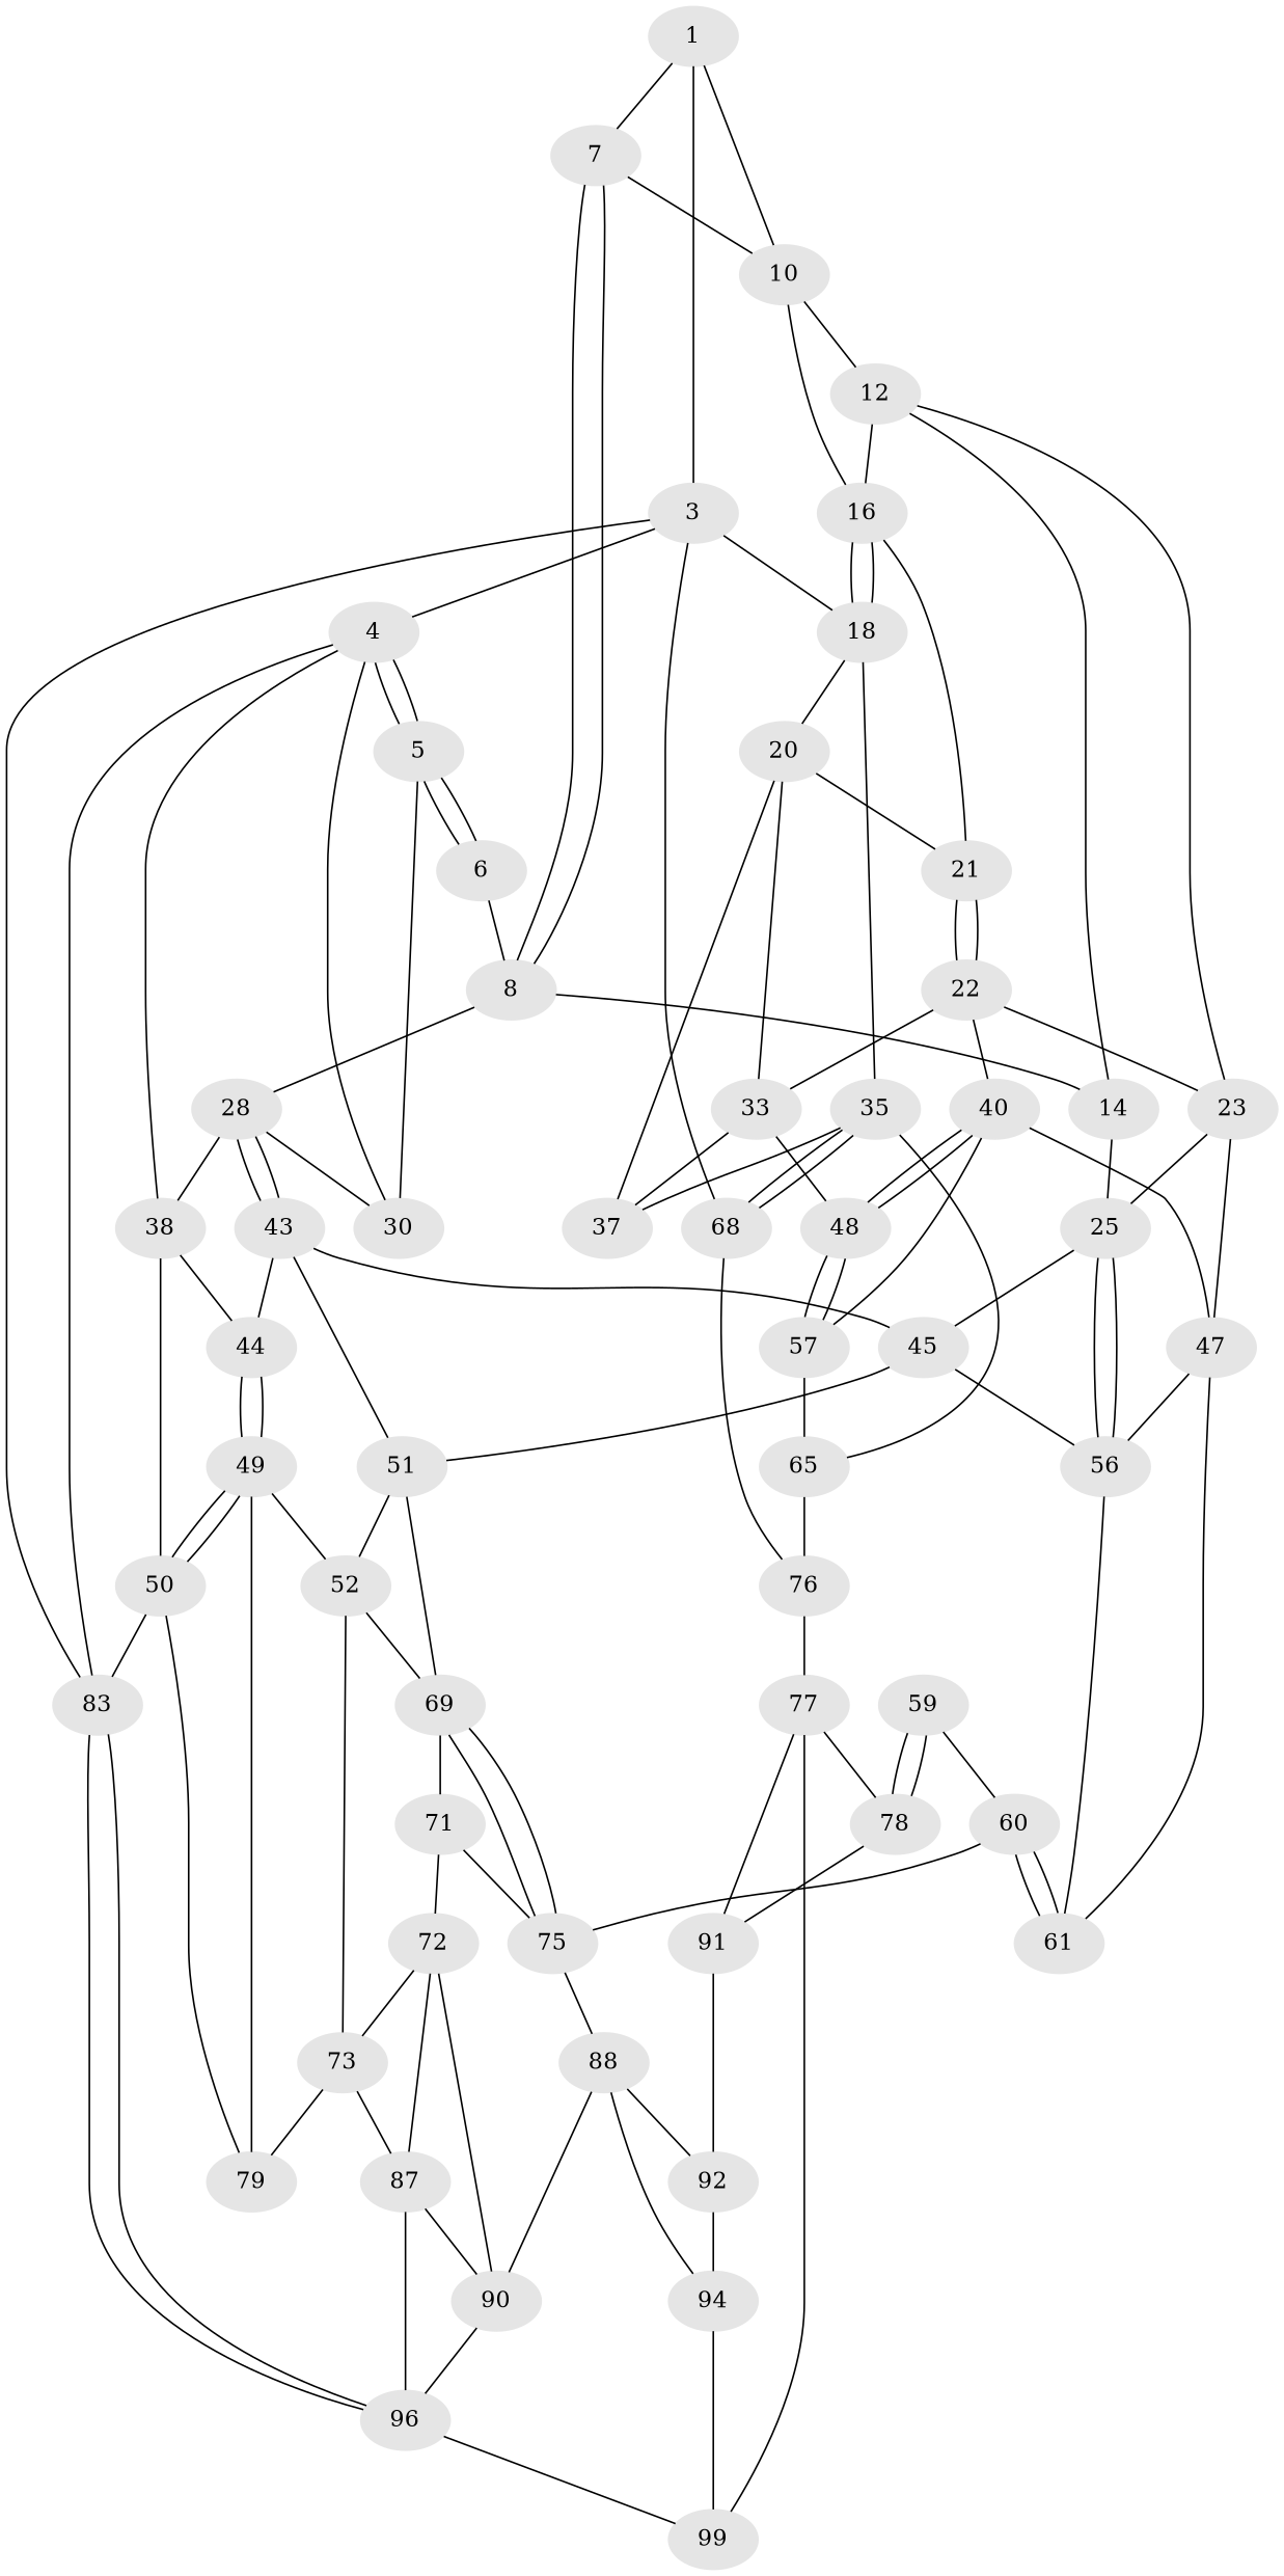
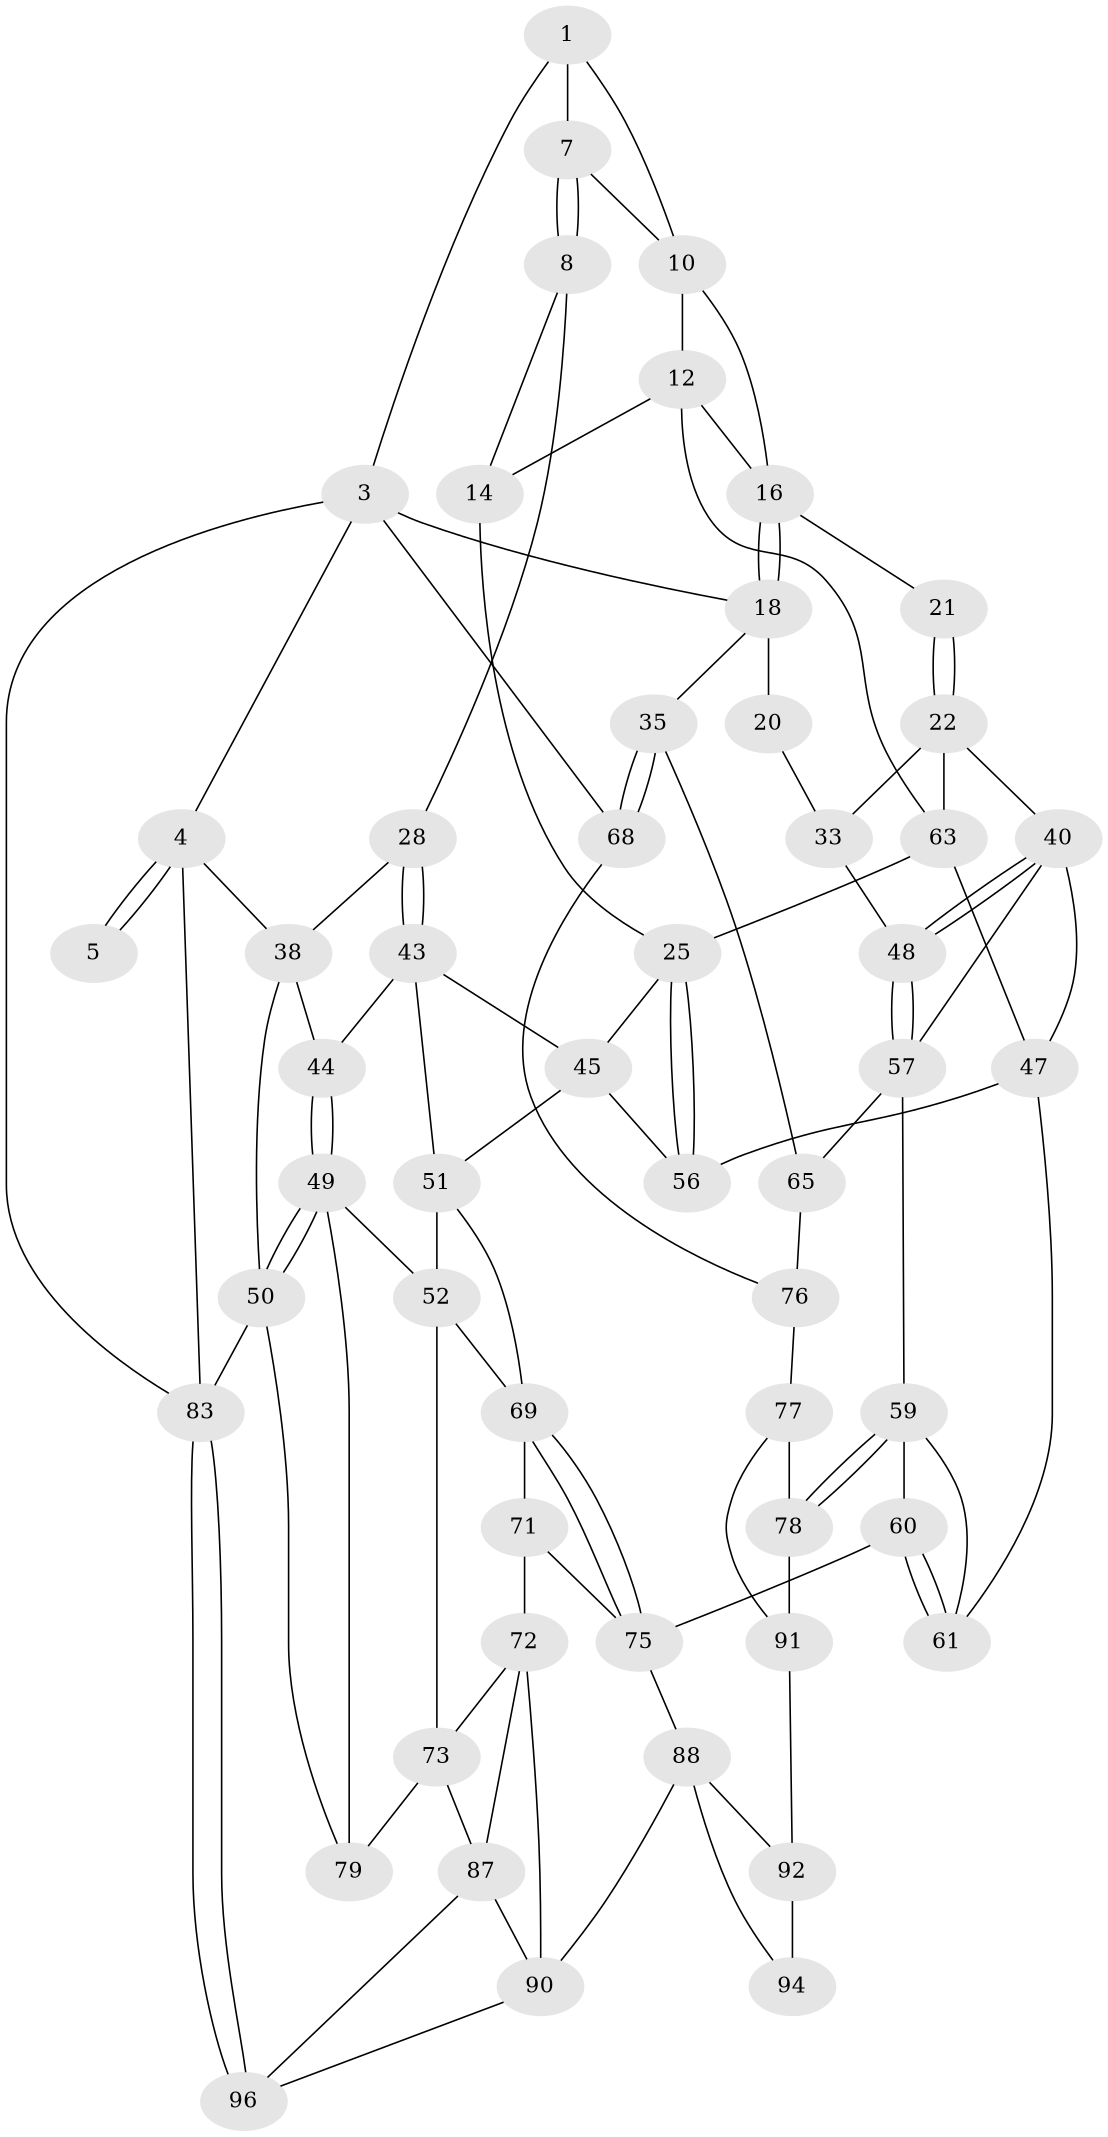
  graph {
    node [color=gray90 style=filled]
    1 [super="+2"]
    3 [super="+67"]
    7
    10 [super="+11"]
    4 [super="+31"]
    18 [super="+19"]
    68
    83
    8 [super="+15"]
    12 [super="+13"]
    16 [super="+17"]
    5 [super="+27"]
-   30
    38 [super="+39"]
    20 [super="+32"]
    35 [super="+36"]
    76 [super="+82"]
    96 [super="+102"]
-   99 [super="+101"]
-   6 [super="+9"]
    44
    50 [super="+80"]
    14
    28 [super="+29"]
    25 [super="+26"]
    43 [super="+46"]
-   23 [super="+24"]
+   23 [super="+24" label=63]
    21
    n29 [label=47 super="+55"]
    45 [super="+63"]
    56 [super="+62"]
    22 [super="+34"]
    33 [super="+47"]
-   37
    65 [super="+66"]
    48
    40 [super="+41"]
    57 [super="+58"]
    61
    51 [super="+64"]
    49 [super="+54"]
    79
    59
    52 [super="+53"]
    69 [super="+70"]
    73 [super="+81"]
    75 [super="+85"]
    71
    87 [super="+95"]
    60 [super="+74"]
    78 [super="+84"]
    91
    88 [super="+89"]
    77 [super="+97"]
    72 [super="+86"]
    90 [super="+100"]
    92 [super="+93"]
    94 [super="+98"]
    1 -- 3
    1 -- 7
    1 -- 10
    3 -- 4
    3 -- 18
    3 -- 68
    3 -- 83
    7 -- 10
    7 -- 8
    7 -- 8
    10 -- 12
    10 -- 16
    4 -- 83
    4 -- 5
    4 -- 5
-   4 -- 30
    4 -- 38
    18 -- 20
    18 -- 35
    68 -- 76
    83 -- 96
    83 -- 96
    8 -- 14
    8 -- 28
    12 -- 16
    12 -- 14
    12 -- 23
    16 -- 18
    16 -- 18
    16 -- 21
-   5 -- 30
-   5 -- 6
-   5 -- 6
    38 -- 44
    38 -- 50
-   20 -- 21
    20 -- 33
-   20 -- 37
    35 -- 68
    35 -- 68
-   35 -- 37
    35 -- 65
    76 -- 77
-   96 -- 99
-   6 -- 8
    44 -- 49
    44 -- 49
    50 -- 83
    50 -- 79
    14 -- 25
-   28 -- 30
    28 -- 38
    28 -- 43
    28 -- 43
    25 -- 45
    25 -- 56
    25 -- 56
    43 -- 44
    43 -- 45
    43 -- 51
    23 -- 25
    23 -- n29
    21 -- 22
    21 -- 22
    n29 -- 56
    n29 -- 61
    45 -- 56
    45 -- 51
-   56 -- 61
+   59 -- 61
    22 -- 23
    22 -- 33
    22 -- 40
-   33 -- 37
    33 -- 48
    65 -- 76 [weight=2]
    48 -- 57
    48 -- 57
    40 -- n29
    40 -- 48
    40 -- 48
    40 -- 57
    57 -- 65
+   57 -- 59
    51 -- 52
    51 -- 69
    49 -- 50
    49 -- 50
    49 -- 79
    49 -- 52
    59 -- 60
    59 -- 78
    59 -- 78
    52 -- 69
    52 -- 73
    69 -- 75
    69 -- 75
    69 -- 71
    73 -- 79
    73 -- 87
    75 -- 88
    71 -- 75
    71 -- 72
    87 -- 96
    87 -- 90
    60 -- 61
    60 -- 61
    60 -- 75
    78 -- 91
    91 -- 92
    88 -- 90
    88 -- 92
    88 -- 94
-   77 -- 99
    77 -- 78
    77 -- 91
    72 -- 73
    72 -- 87
    72 -- 90
    90 -- 96
    92 -- 94 [weight=2]
-   94 -- 99
  }
